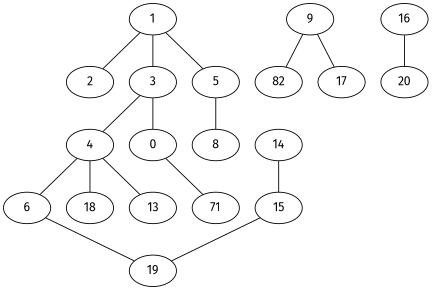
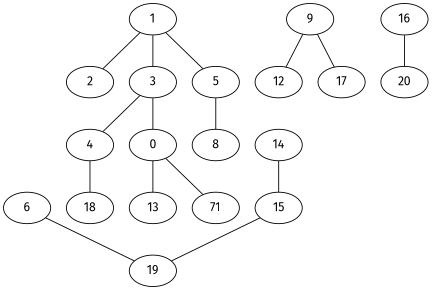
  graph {
    fontname="Fira Sans"
    node [fontname="Fira Sans"]
    edge [fontname="Fira Sans"]
    1
    2
    3
    5
    4
    n6 [label=0]
    8
    9
-   12 [label=82]
+   12
    17
    6
    13
    18
    n14 [label=71]
    16
    20
    19
    14
    15
    1 -- 2
    1 -- 3
    1 -- 5
    3 -- 4
    3 -- n6
    5 -- 8
-   4 -- 6
-   4 -- 13
+   n6 -- 13
    4 -- 18
    n6 -- n14
    9 -- 12
    9 -- 17
    6 -- 19
    16 -- 20
    14 -- 15
    15 -- 19
  }
